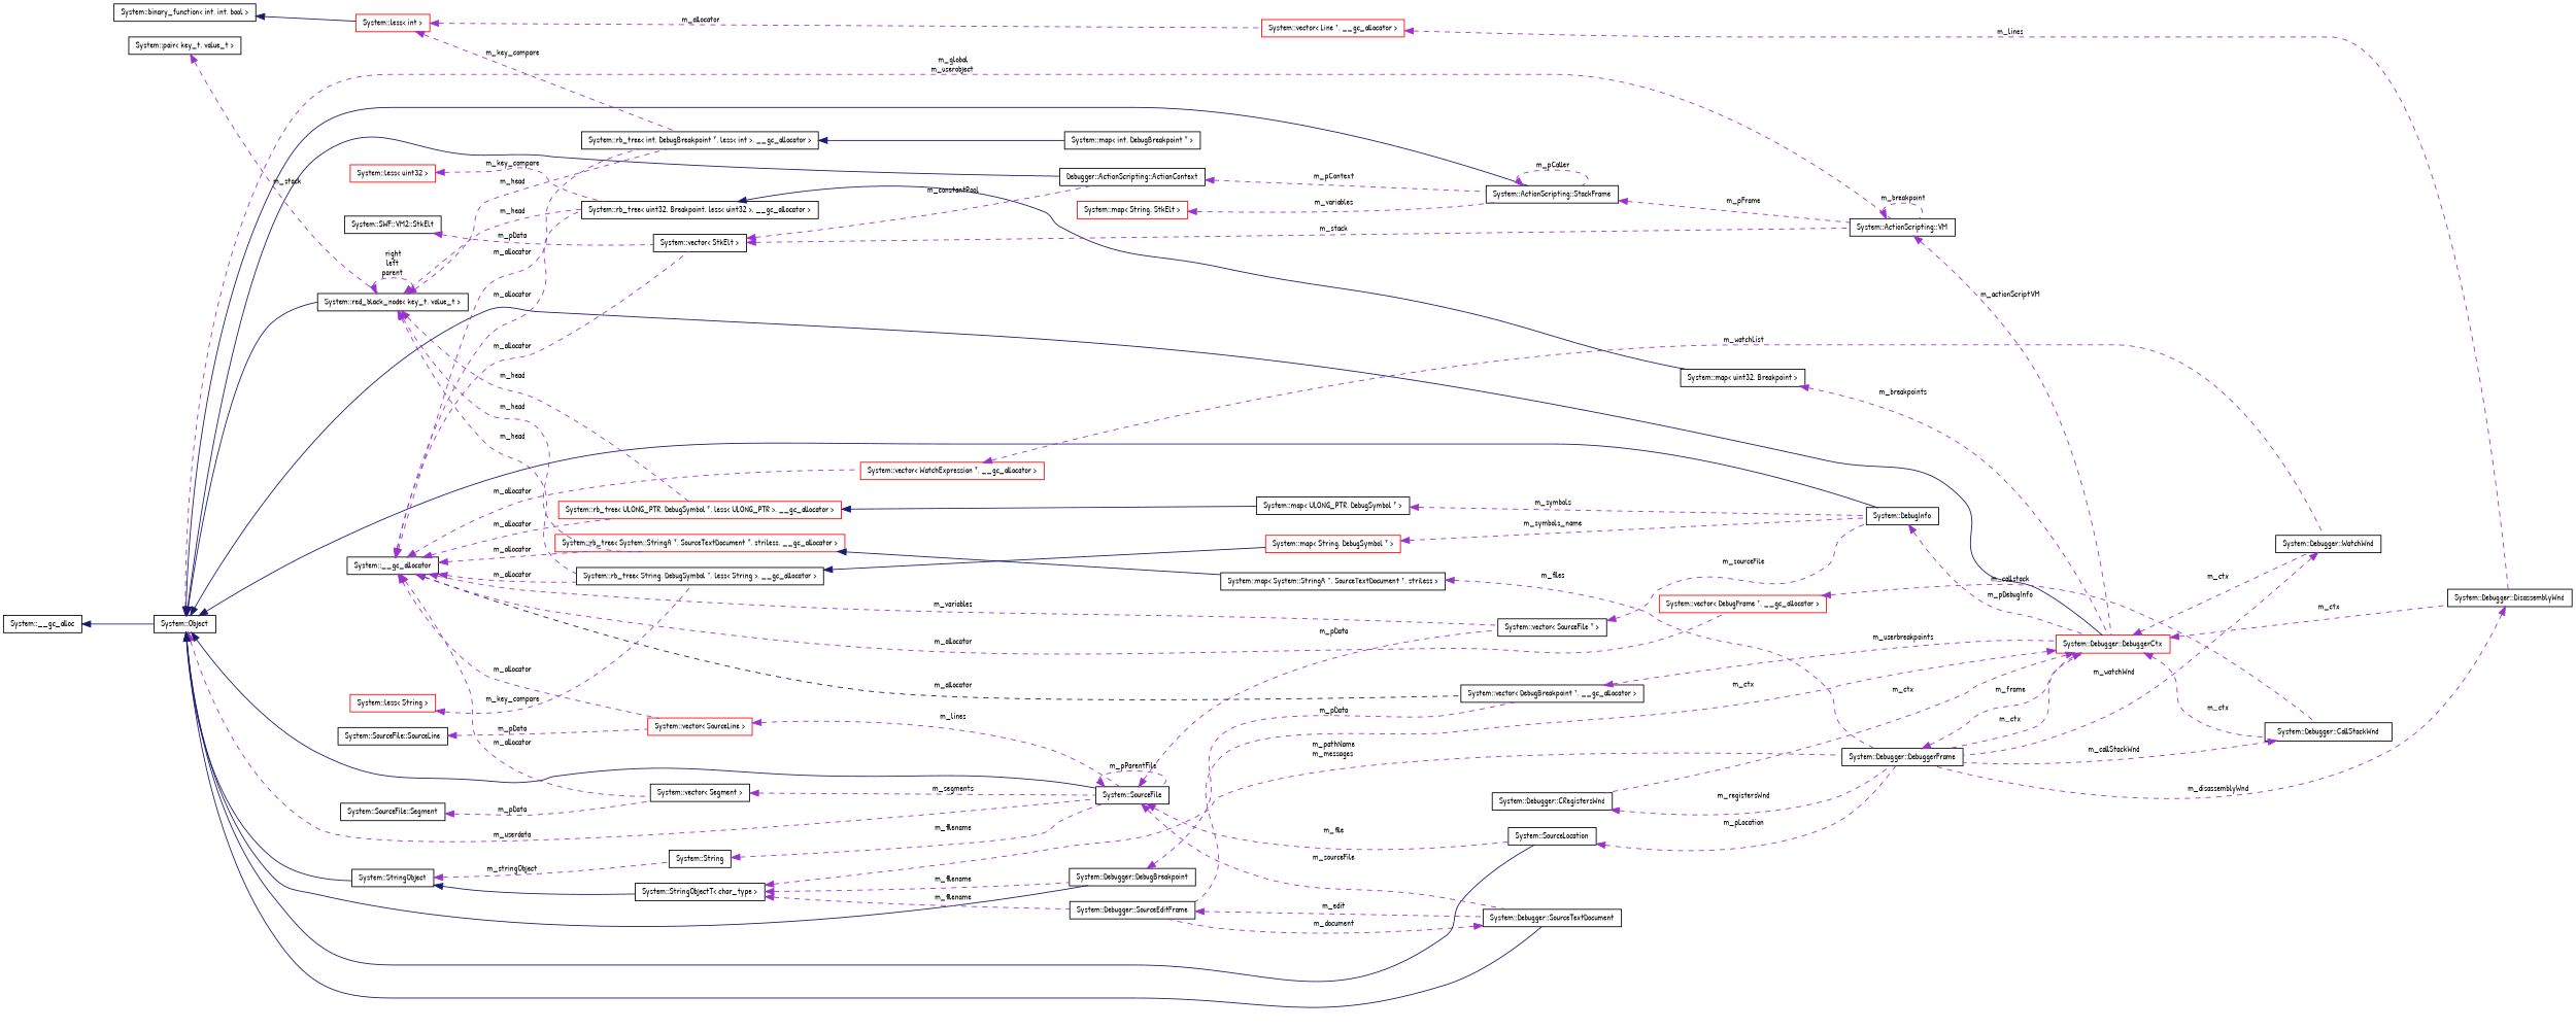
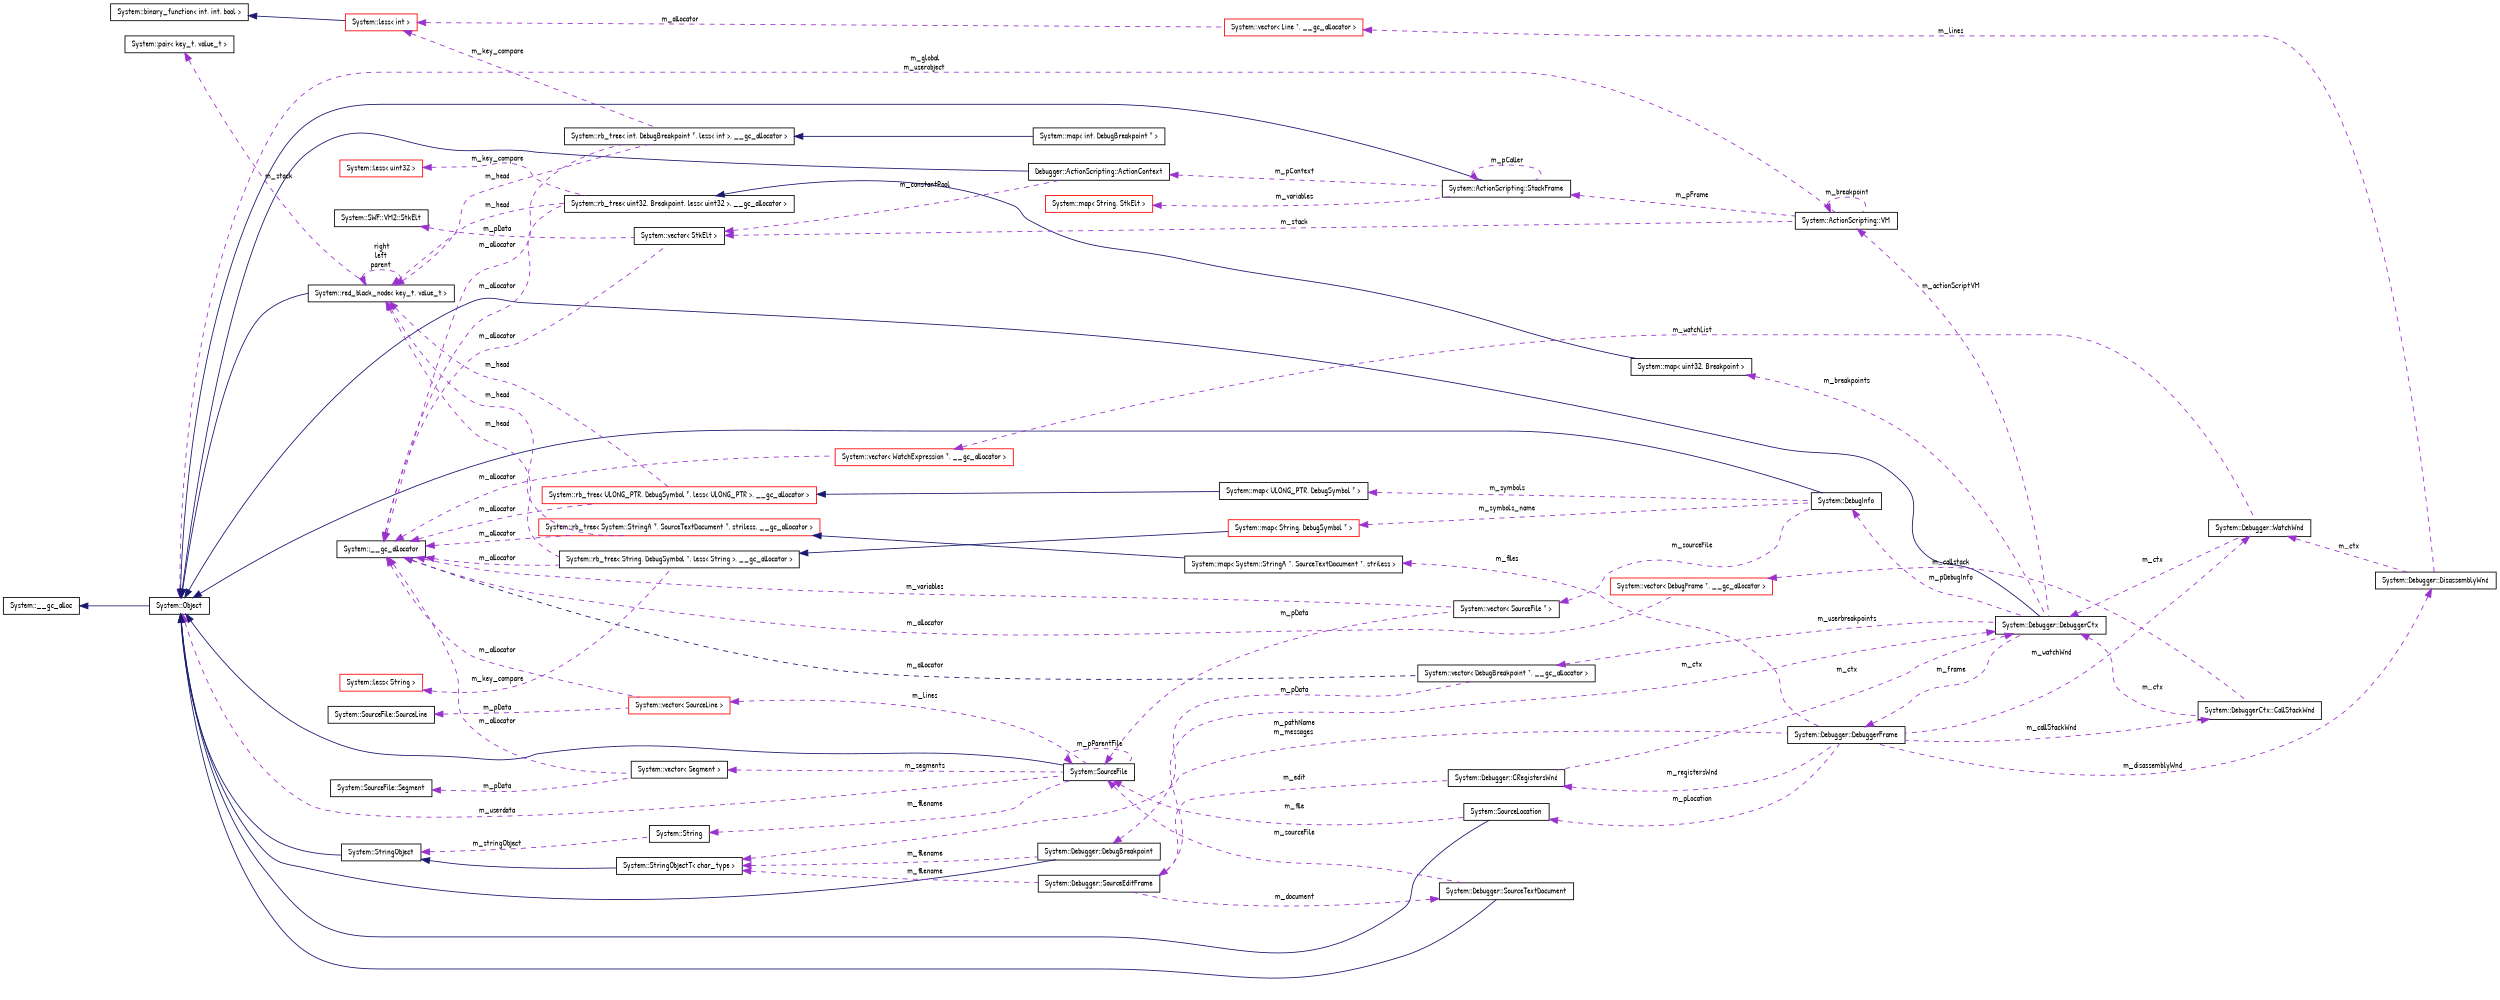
  digraph {
    fontname="Patrick Hand"
    rankdir=LR
    node [color=black fillcolor=white fontname="Patrick Hand" fontsize=10 shape=record style=filled]
    edge [color=darkorchid3 dir=back fontname="Patrick Hand" fontsize=10 labelfontname=Helvetica labelfontsize=10 style=dashed]
    n1 [height=0.2 label="System::Debugger::SourceEditFrame" width=0.4]
    n2 [height=0.2 label="System::Debugger::SourceTextDocument" width=0.4]
-   n3 [color=red height=0.2 label="System::Debugger::DebuggerCtx" width=0.4]
+   n3 [height=0.2 label="System::Debugger::DebuggerCtx" width=0.4]
    n4 [height=0.2 label="System::Debugger::DebuggerFrame" width=0.4]
    n5 [height=0.2 label="System::Debugger::DisassemblyWnd" width=0.4]
-   n6 [height=0.2 label="System::Debugger::CallStackWnd" width=0.4]
+   n6 [height=0.2 label="System::DebuggerCtx::CallStackWnd" width=0.4]
    n7 [height=0.2 label="System::Debugger::CRegistersWnd" width=0.4]
    n8 [height=0.2 label="System::Debugger::WatchWnd" width=0.4]
    n9 [height=0.2 label="System::Object" width=0.4]
    n10 [height=0.2 label="System::Debugger::DebugBreakpoint" width=0.4]
    n11 [height=0.2 label="System::StringObject" width=0.4]
    n12 [height=0.2 label="System::DebugInfo" width=0.4]
    n13 [height=0.2 label="System::red_black_node\< key_t, value_t \>" width=0.4]
    n14 [height=0.2 label="System::SourceFile" width=0.4]
    n15 [height=0.2 label="System::ActionScripting::VM" width=0.4]
    n16 [height=0.2 label="System::ActionScripting::StackFrame" width=0.4]
    n17 [height=0.2 label="Debugger::ActionScripting::ActionContext" width=0.4]
    n18 [height=0.2 label="System::SourceLocation" width=0.4]
    n19 [height=0.2 label="System::vector\< DebugBreakpoint *, __gc_allocator \>" width=0.4]
    n20 [height=0.2 label="System::StringObjectT\< char_type \>" width=0.4]
    n21 [height=0.2 label="System::String" width=0.4]
    n22 [height=0.2 label="System::rb_tree\< String, DebugSymbol *, less\< String \>, __gc_allocator \>" width=0.4]
    n23 [color=red height=0.2 label="System::rb_tree\< ULONG_PTR, DebugSymbol *, less\< ULONG_PTR \>, __gc_allocator \>" width=0.4]
    n24 [color=red height=0.2 label="System::rb_tree\< System::StringA *, SourceTextDocument *, striless, __gc_allocator \>" width=0.4]
    n25 [height=0.2 label="System::rb_tree\< uint32, Breakpoint, less\< uint32 \>, __gc_allocator \>" width=0.4]
    n26 [height=0.2 label="System::rb_tree\< int, DebugBreakpoint *, less\< int \>, __gc_allocator \>" width=0.4]
    n27 [height=0.2 label="System::vector\< SourceFile * \>" width=0.4]
    n28 [height=0.2 label="System::__gc_alloc" width=0.4]
    n29 [height=0.2 label="System::__gc_allocator" width=0.4]
    n30 [height=0.2 label="System::vector\< Segment \>" width=0.4]
    n31 [color=red height=0.2 label="System::vector\< SourceLine \>" width=0.4]
    n32 [height=0.2 label="System::vector\< StkElt \>" width=0.4]
    n33 [color=red height=0.2 label="System::vector\< DebugFrame *, __gc_allocator \>" width=0.4]
    n34 [color=red height=0.2 label="System::vector\< WatchExpression *, __gc_allocator \>" width=0.4]
    n35 [color=red height=0.2 label="System::map\< String, DebugSymbol * \>" width=0.4]
    n36 [height=0.2 label="System::map\< ULONG_PTR, DebugSymbol * \>" width=0.4]
    n37 [color=red height=0.2 label="System::vector\< Line *, __gc_allocator \>" width=0.4]
    n38 [height=0.2 label="System::map\< System::StringA *, SourceTextDocument *, striless \>" width=0.4]
    n39 [height=0.2 label="System::map\< uint32, Breakpoint \>" width=0.4]
    n40 [height=0.2 label="System::map\< int, DebugBreakpoint * \>" width=0.4]
    n41 [color=red height=0.2 label="System::less\< String \>" width=0.4]
    n42 [height=0.2 label="System::pair\< key_t, value_t \>" width=0.4]
    n43 [height=0.2 label="System::SourceFile::Segment" width=0.4]
    n44 [height=0.2 label="System::SourceFile::SourceLine" width=0.4]
    n45 [height=0.2 label="System::SWF::VM2::StkElt" width=0.4]
    n46 [color=red height=0.2 label="System::map\< String, StkElt \>" width=0.4]
    n47 [color=red height=0.2 label="System::less\< uint32 \>" width=0.4]
    n48 [color=red height=0.2 label="System::less\< int \>" width=0.4]
    n49 [height=0.2 label="System::binary_function\< int, int, bool \>" width=0.4]
-   n1 -> n2 [label=" m_edit"]
+   n1 -> n7 [label=" m_edit"]
    n2 -> n1 [label=" m_document"]
    n3 -> n1 [label=" m_ctx"]
-   n3 -> n4 [label=" m_ctx"]
-   n3 -> n5 [label=" m_ctx"]
+   n8 -> n5 [label=" m_ctx"]
    n3 -> n6 [label=" m_ctx"]
    n3 -> n7 [label=" m_ctx"]
    n3 -> n8 [label=" m_ctx"]
    n4 -> n3 [label=" m_frame"]
    n5 -> n4 [label=" m_disassemblyWnd"]
    n6 -> n4 [label=" m_callStackWnd"]
    n7 -> n4 [label=" m_registersWnd"]
    n8 -> n4 [label=" m_watchWnd"]
    n9 -> n2 [color=midnightblue style=solid]
    n9 -> n3 [color=midnightblue style=solid]
    n9 -> n10 [color=midnightblue style=solid]
    n9 -> n11 [color=midnightblue style=solid]
    n9 -> n12 [color=midnightblue style=solid]
    n9 -> n13 [color=midnightblue style=solid]
    n9 -> n14 [color=midnightblue style=solid]
    n9 -> n14 [label=" m_userdata"]
    n9 -> n15 [label=" m_global\nm_userobject"]
    n9 -> n16 [color=midnightblue style=solid]
    n9 -> n17 [color=midnightblue style=solid]
    n9 -> n18 [color=midnightblue style=solid]
    n10 -> n19 [label=" m_pData"]
    n11 -> n20 [color=midnightblue style=solid]
    n11 -> n21 [label=" m_stringObject"]
    n12 -> n3 [label=" m_pDebugInfo"]
    n13 -> n13 [label=" right\nleft\nparent"]
    n13 -> n22 [label=" m_head"]
    n13 -> n23 [label=" m_head"]
    n13 -> n24 [label=" m_head"]
    n13 -> n25 [label=" m_head"]
    n13 -> n26 [label=" m_head"]
    n14 -> n2 [label=" m_sourceFile"]
    n14 -> n14 [label=" m_pParentFile"]
    n14 -> n18 [label=" m_file"]
    n14 -> n27 [label=" m_pData"]
    n15 -> n3 [label=" m_actionScriptVM"]
    n15 -> n15 [label=" m_breakpoint"]
    n16 -> n15 [label=" m_pFrame"]
    n16 -> n16 [label=" m_pCaller"]
    n17 -> n16 [label=" m_pContext"]
    n18 -> n4 [label=" m_pLocation"]
    n19 -> n3 [label=" m_userbreakpoints"]
    n20 -> n1 [label=" m_filename"]
    n20 -> n4 [label=" m_pathName\nm_messages"]
    n20 -> n10 [label=" m_filename"]
    n21 -> n14 [label=" m_filename"]
    n22 -> n35 [color=midnightblue style=solid]
    n23 -> n36 [color=midnightblue style=solid]
    n24 -> n38 [color=midnightblue style=solid]
    n25 -> n39 [color=midnightblue style=solid]
    n26 -> n40 [color=midnightblue style=solid]
    n27 -> n12 [label=" m_sourceFile"]
    n28 -> n9 [color=midnightblue style=solid]
    n29 -> n19 [color=midnightblue label=" m_allocator"]
    n29 -> n22 [label=" m_allocator"]
    n29 -> n23 [label=" m_allocator"]
    n29 -> n24 [label=" m_allocator"]
    n29 -> n25 [label=" m_allocator"]
    n29 -> n26 [label=" m_allocator"]
    n29 -> n27 [label=" m_variables"]
    n29 -> n30 [label=" m_allocator"]
    n29 -> n31 [label=" m_allocator"]
    n29 -> n32 [label=" m_allocator"]
    n29 -> n33 [label=" m_allocator"]
    n29 -> n34 [label=" m_allocator"]
    n30 -> n14 [label=" m_segments"]
    n31 -> n14 [label=" m_lines"]
    n32 -> n15 [label=" m_stack"]
    n32 -> n17 [label=" m_constantPool"]
    n33 -> n6 [label=" m_callstack"]
    n34 -> n8 [label=" m_watchList"]
    n35 -> n12 [label=" m_symbols_name"]
    n36 -> n12 [label=" m_symbols"]
    n37 -> n5 [label=" m_lines"]
    n38 -> n4 [label=" m_files"]
    n39 -> n3 [label=" m_breakpoints"]
    n41 -> n22 [label=" m_key_compare"]
    n42 -> n13 [label=" m_stack"]
    n43 -> n30 [label=" m_pData"]
    n44 -> n31 [label=" m_pData"]
    n45 -> n32 [label=" m_pData"]
    n46 -> n16 [label=" m_variables"]
    n47 -> n25 [label=" m_key_compare"]
    n48 -> n26 [label=" m_key_compare"]
    n48 -> n37 [label=" m_allocator"]
    n49 -> n48 [color=midnightblue style=solid]
  }
